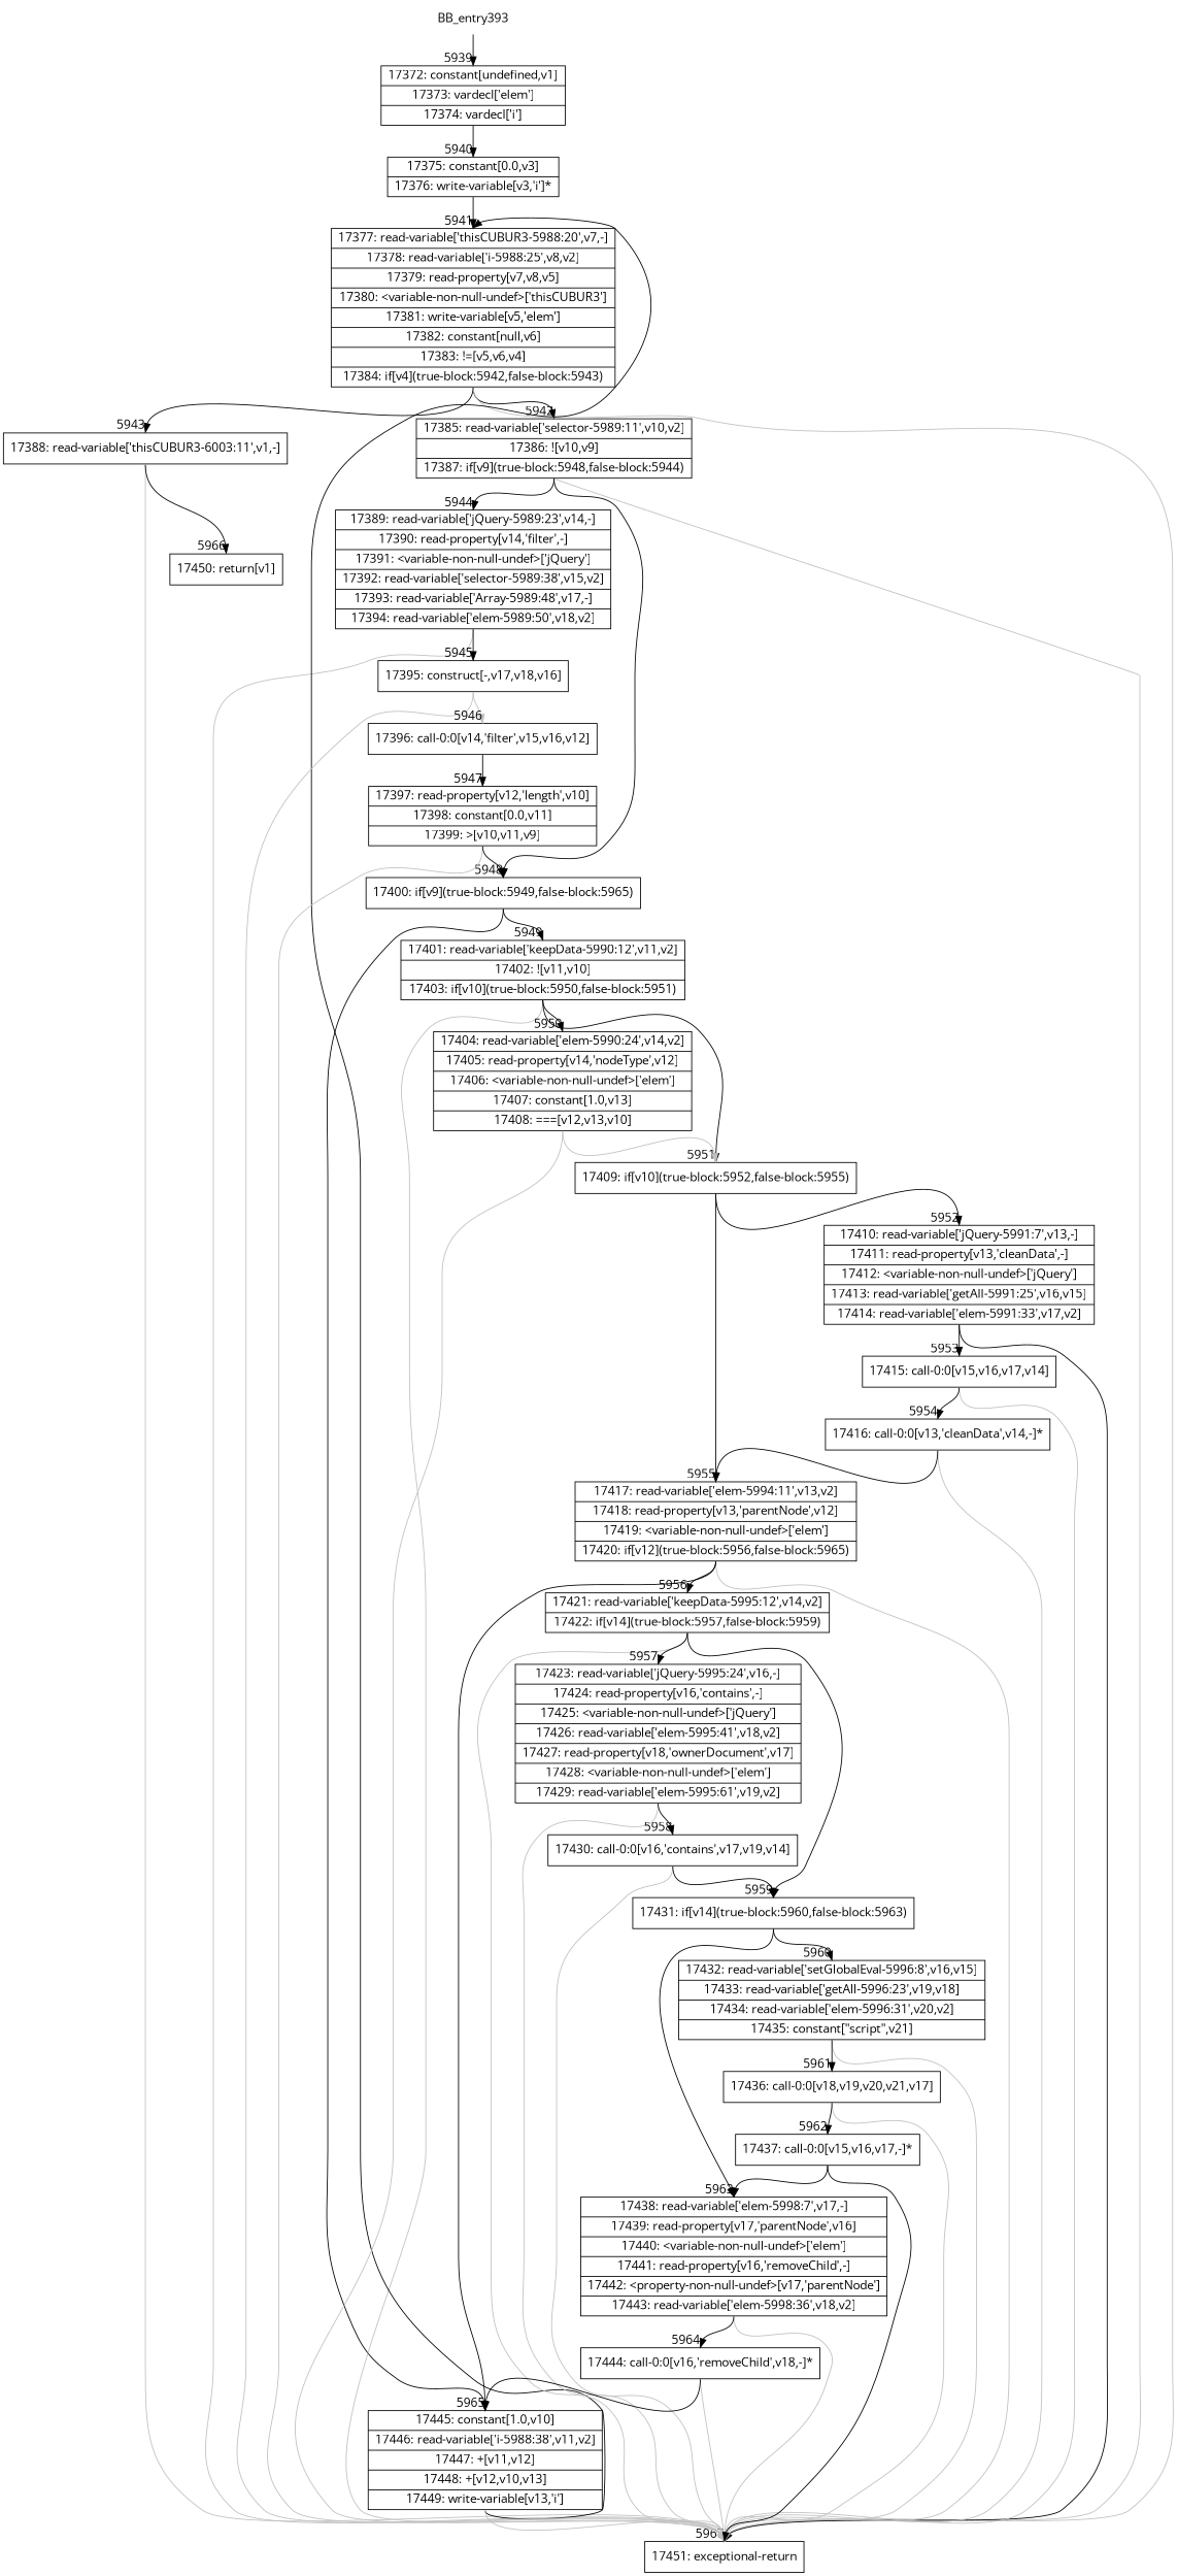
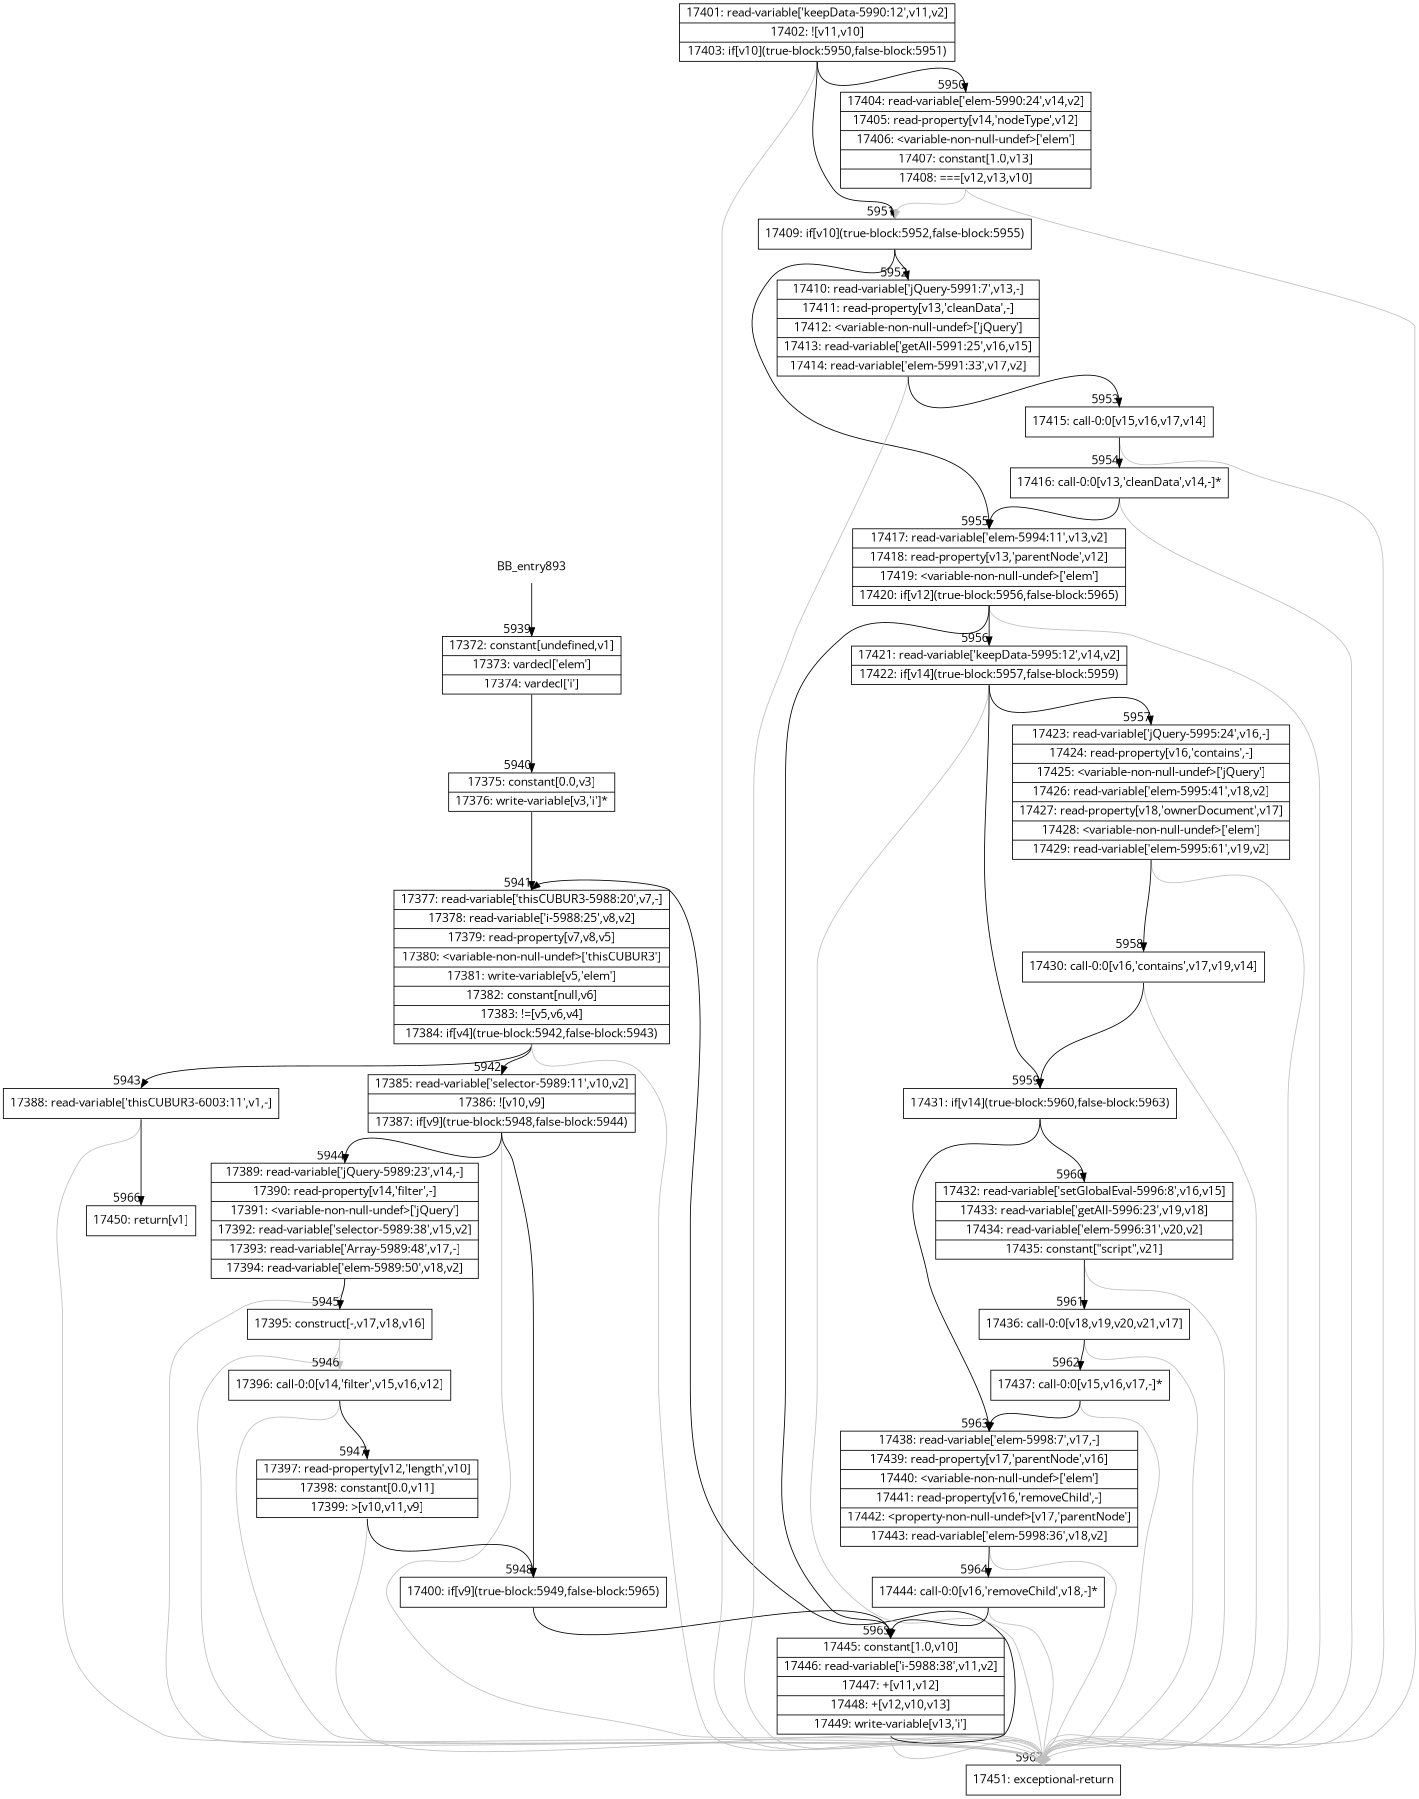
  digraph {
    fontname="Open Sans"
    rankdir=TD
    node [fontname="Open Sans" shape=record]
    edge [fontname="Open Sans" headport=n tailport=s]
-   BB_entry393 [shape=none]
+   BB_entry393 [shape=none label=BB_entry893]
    n2 [label="{17372: constant[undefined,v1]|17373: vardecl['elem']|17374: vardecl['i']}"]
    n3 [label="{17375: constant[0.0,v3]|17376: write-variable[v3,'i']*}"]
    n4 [label="{17377: read-variable['thisCUBUR3-5988:20',v7,-]|17378: read-variable['i-5988:25',v8,v2]|17379: read-property[v7,v8,v5]|17380: \<variable-non-null-undef\>['thisCUBUR3']|17381: write-variable[v5,'elem']|17382: constant[null,v6]|17383: !=[v5,v6,v4]|17384: if[v4](true-block:5942,false-block:5943)}"]
    n5 [label="{17385: read-variable['selector-5989:11',v10,v2]|17386: ![v10,v9]|17387: if[v9](true-block:5948,false-block:5944)}"]
    n6 [label="{17388: read-variable['thisCUBUR3-6003:11',v1,-]}"]
    n7 [label="{17451: exceptional-return}"]
    n8 [label="{17400: if[v9](true-block:5949,false-block:5965)}"]
    n9 [label="{17389: read-variable['jQuery-5989:23',v14,-]|17390: read-property[v14,'filter',-]|17391: \<variable-non-null-undef\>['jQuery']|17392: read-variable['selector-5989:38',v15,v2]|17393: read-variable['Array-5989:48',v17,-]|17394: read-variable['elem-5989:50',v18,v2]}"]
    n10 [label="{17450: return[v1]}"]
    n11 [label="{17401: read-variable['keepData-5990:12',v11,v2]|17402: ![v11,v10]|17403: if[v10](true-block:5950,false-block:5951)}"]
    n12 [label="{17445: constant[1.0,v10]|17446: read-variable['i-5988:38',v11,v2]|17447: +[v11,v12]|17448: +[v12,v10,v13]|17449: write-variable[v13,'i']}"]
    n13 [label="{17395: construct[-,v17,v18,v16]}"]
    n14 [label="{17409: if[v10](true-block:5952,false-block:5955)}"]
    n15 [label="{17404: read-variable['elem-5990:24',v14,v2]|17405: read-property[v14,'nodeType',v12]|17406: \<variable-non-null-undef\>['elem']|17407: constant[1.0,v13]|17408: ===[v12,v13,v10]}"]
    n16 [label="{17396: call-0:0[v14,'filter',v15,v16,v12]}"]
    n17 [label="{17397: read-property[v12,'length',v10]|17398: constant[0.0,v11]|17399: \>[v10,v11,v9]}"]
    n18 [label="{17410: read-variable['jQuery-5991:7',v13,-]|17411: read-property[v13,'cleanData',-]|17412: \<variable-non-null-undef\>['jQuery']|17413: read-variable['getAll-5991:25',v16,v15]|17414: read-variable['elem-5991:33',v17,v2]}"]
    n19 [label="{17417: read-variable['elem-5994:11',v13,v2]|17418: read-property[v13,'parentNode',v12]|17419: \<variable-non-null-undef\>['elem']|17420: if[v12](true-block:5956,false-block:5965)}"]
    n20 [label="{17415: call-0:0[v15,v16,v17,v14]}"]
    n21 [label="{17421: read-variable['keepData-5995:12',v14,v2]|17422: if[v14](true-block:5957,false-block:5959)}"]
    n22 [label="{17416: call-0:0[v13,'cleanData',v14,-]*}"]
    n23 [label="{17431: if[v14](true-block:5960,false-block:5963)}"]
    n24 [label="{17423: read-variable['jQuery-5995:24',v16,-]|17424: read-property[v16,'contains',-]|17425: \<variable-non-null-undef\>['jQuery']|17426: read-variable['elem-5995:41',v18,v2]|17427: read-property[v18,'ownerDocument',v17]|17428: \<variable-non-null-undef\>['elem']|17429: read-variable['elem-5995:61',v19,v2]}"]
    n25 [label="{17432: read-variable['setGlobalEval-5996:8',v16,v15]|17433: read-variable['getAll-5996:23',v19,v18]|17434: read-variable['elem-5996:31',v20,v2]|17435: constant[\"script\",v21]}"]
    n26 [label="{17438: read-variable['elem-5998:7',v17,-]|17439: read-property[v17,'parentNode',v16]|17440: \<variable-non-null-undef\>['elem']|17441: read-property[v16,'removeChild',-]|17442: \<property-non-null-undef\>[v17,'parentNode']|17443: read-variable['elem-5998:36',v18,v2]}"]
    n27 [label="{17430: call-0:0[v16,'contains',v17,v19,v14]}"]
    n28 [label="{17436: call-0:0[v18,v19,v20,v21,v17]}"]
    n29 [label="{17444: call-0:0[v16,'removeChild',v18,-]*}"]
    n30 [label="{17437: call-0:0[v15,v16,v17,-]*}"]
    BB_entry393 -> n2 [headlabel="    5939"]
    n2 -> n3 [headlabel="      5940"]
    n3 -> n4 [headlabel="      5941"]
    n4 -> n5 [headlabel="      5942"]
    n4 -> n6 [headlabel="      5943"]
    n4 -> n7 [color=gray headlabel="      5967"]
    n5 -> n7 [color=gray]
    n5 -> n8 [headlabel="      5948"]
    n5 -> n9 [headlabel="      5944"]
    n6 -> n7 [color=gray]
    n6 -> n10 [headlabel="      5966"]
-   n8 -> n11 [headlabel="      5949"]
    n8 -> n12 [headlabel="      5965"]
    n9 -> n7 [color=gray]
    n9 -> n13 [headlabel="      5945"]
    n11 -> n7 [color=gray]
    n11 -> n14 [headlabel="      5951"]
    n11 -> n15 [headlabel="      5950"]
    n12 -> n4
    n12 -> n7 [color=gray]
    n13 -> n7 [color=gray]
    n13 -> n16 [color=gray headlabel="      5946"]
    n14 -> n18 [headlabel="      5952"]
    n14 -> n19 [headlabel="      5955"]
    n15 -> n7 [color=gray]
    n15 -> n14 [color=gray]
+   n16 -> n7 [color=gray]
    n16 -> n17 [headlabel="      5947"]
    n17 -> n7 [color=gray]
    n17 -> n8
-   n18 -> n7 [color=black]
+   n18 -> n7 [color=gray]
    n18 -> n20 [headlabel="      5953"]
    n19 -> n7 [color=gray]
    n19 -> n12
    n19 -> n21 [headlabel="      5956"]
    n20 -> n7 [color=gray]
    n20 -> n22 [headlabel="      5954"]
    n21 -> n7 [color=gray]
    n21 -> n23 [headlabel="      5959"]
    n21 -> n24 [headlabel="      5957"]
    n22 -> n7 [color=gray]
    n22 -> n19
    n23 -> n25 [headlabel="      5960"]
    n23 -> n26 [headlabel="      5963"]
    n24 -> n7 [color=gray]
    n24 -> n27 [headlabel="      5958"]
    n25 -> n7 [color=gray]
    n25 -> n28 [headlabel="      5961"]
    n26 -> n7 [color=gray]
    n26 -> n29 [headlabel="      5964"]
    n27 -> n7 [color=gray]
    n27 -> n23
    n28 -> n7 [color=gray]
    n28 -> n30 [headlabel="      5962"]
    n29 -> n7 [color=gray]
    n29 -> n12
-   n30 -> n7 [color=black]
+   n30 -> n7 [color=gray]
    n30 -> n26
  }
